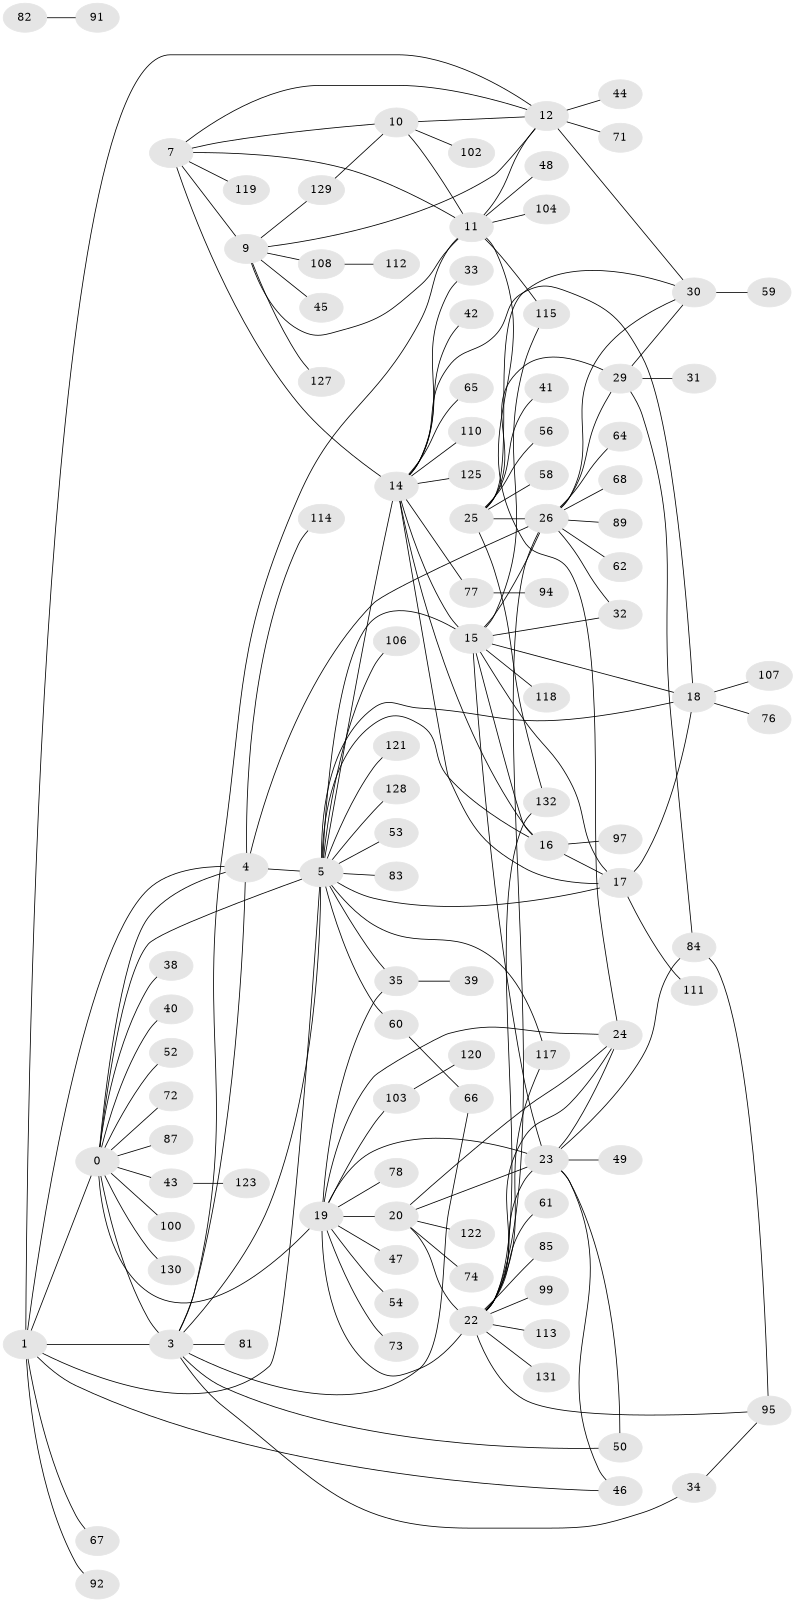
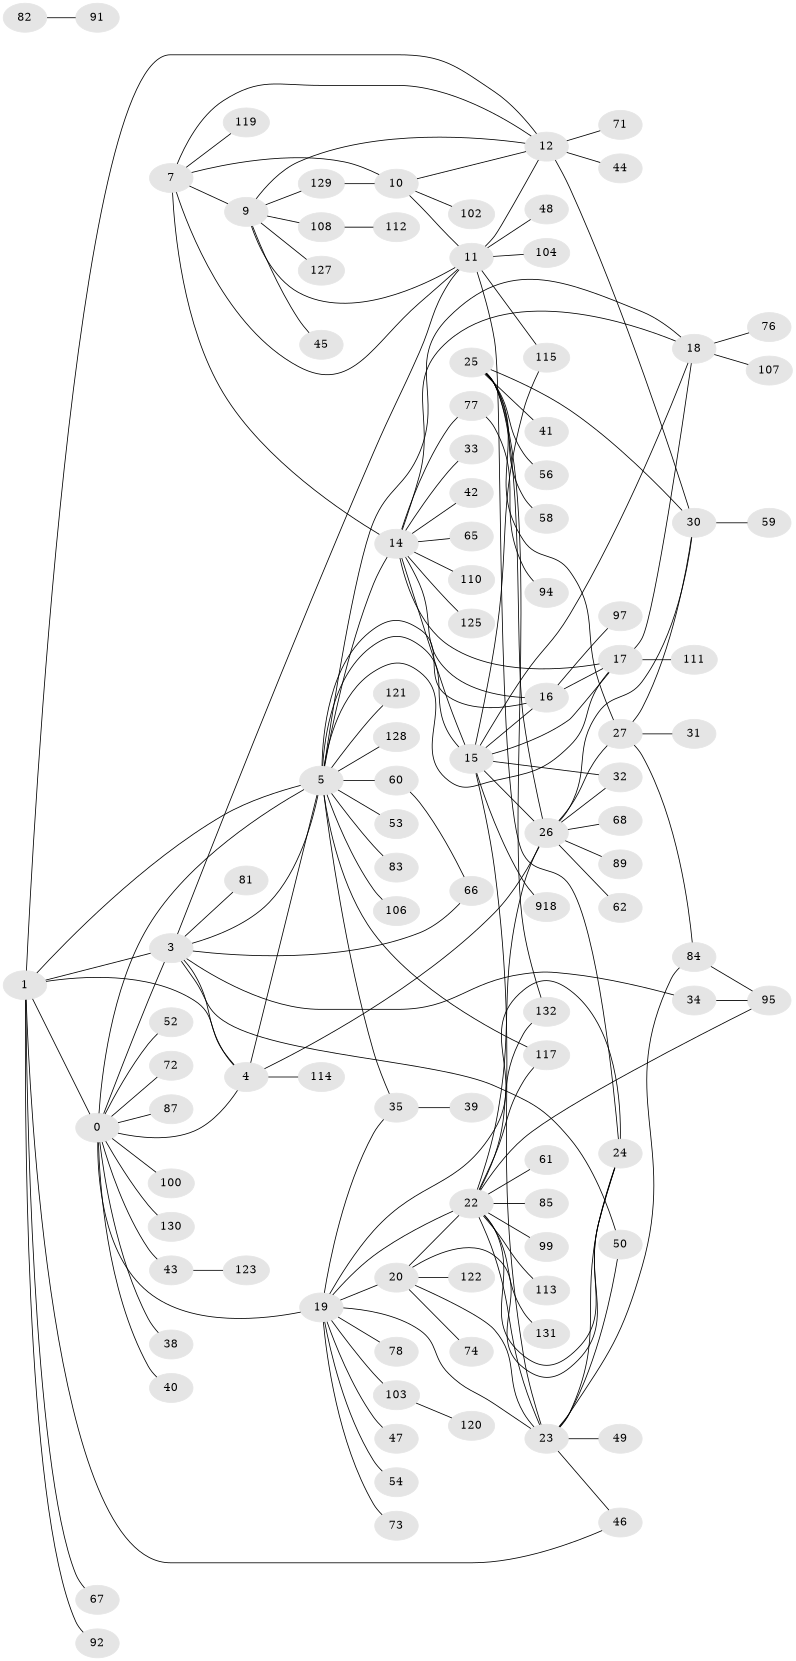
  graph {
    rankdir=LR
    node [color=gray90 style=filled]
    1 [super="+6"]
    n2 [label=0 super="+109"]
    3 [super="+70"]
    4 [super="+80"]
    5 [super="+13"]
    12 [super="+124"]
    46
    67
    92
    19 [super="+21"]
    38
    40
    43 [super="+57"]
    52
    72
    87
    100
    130
    11 [super="+69"]
    34
    50
    66
    81
    26 [super="+28"]
    114
    14 [super="+37"]
    15 [super="+63"]
    16
    17 [super="+90"]
    18 [super="+101"]
    35 [super="+96"]
    53
    60
    83
    106
    117
    121
    128
    30 [super="+55"]
    44
    71
    24
    23 [super="+93"]
    20 [super="+75"]
    22 [super="+36"]
    47
    54
    73 [super="+79"]
    78
    103 [super="+126"]
    123
    48
    104
    115
    95 [super="+116"]
    32 [super="+51"]
-   29 [super="+88"]
+   29 [super="+88" label=27]
    62 [super="+98"]
-   64
    68
    89
    33
    42
    65
    77
    110
    125
-   118
+   118 [label=918]
    97
    111
    76
    107
    39
    7 [super="+8"]
    9 [super="+105"]
    10 [super="+86"]
    119
    45
    108
    127
    129
    102
    112
    59
    94
    49
    84
    74
    122
    61
    85
    99
    113
    131
    132
    120
    82
    91
    25 [super="+27"]
    41
    56
    58
    31
    1 -- n2 [weight=2]
    1 -- 3 [weight=2]
    1 -- 4 [weight=2]
    1 -- 5 [weight=2]
    1 -- 12
    1 -- 46
    1 -- 67
    1 -- 92
    n2 -- 3
    n2 -- 4
    n2 -- 5
    n2 -- 19
    n2 -- 38
    n2 -- 40
    n2 -- 43
    n2 -- 52
    n2 -- 72
    n2 -- 87
    n2 -- 100
    n2 -- 130
    3 -- 4
    3 -- 5
    3 -- 11
    3 -- 34
    3 -- 50
    3 -- 66
    3 -- 81
    4 -- 5
    4 -- 26
    4 -- 114
    5 -- 14
    5 -- 15
    5 -- 16
    5 -- 17
    5 -- 18
    5 -- 35
    5 -- 53
    5 -- 60
    5 -- 83
    5 -- 106
    5 -- 117
    5 -- 121
    5 -- 128
    12 -- 30
    12 -- 44
    12 -- 71
    19 -- 35
    19 -- 24 [weight=2]
    19 -- 23 [weight=2]
    19 -- 20 [weight=2]
    19 -- 22 [weight=2]
    19 -- 47
    19 -- 54
    19 -- 73
    19 -- 78
    19 -- 103
    43 -- 123
    11 -- 12
    11 -- 24
    11 -- 48
    11 -- 104
    11 -- 115
    34 -- 95
    26 -- 30 [weight=2]
    26 -- 32
    26 -- 29 [weight=2]
    26 -- 62
-   26 -- 64
    26 -- 68
    26 -- 89
    14 -- 15
    14 -- 16
    14 -- 17
    14 -- 18
    14 -- 33
    14 -- 42
    14 -- 65
    14 -- 77
    14 -- 110
    14 -- 125
    15 -- 26
    15 -- 16
    15 -- 17
    15 -- 18
    15 -- 23
    15 -- 115
    15 -- 32
    15 -- 118
    16 -- 17
    16 -- 97
    17 -- 18
    17 -- 111
    18 -- 76
    18 -- 107
    35 -- 39
    60 -- 66
    30 -- 59
    23 -- 46
    23 -- 50
    23 -- 24
    23 -- 49
    23 -- 84
    20 -- 24
    20 -- 23
    20 -- 22
    20 -- 74
    20 -- 122
    22 -- 26
    22 -- 117
    22 -- 24
    22 -- 23
    22 -- 95
    22 -- 61
    22 -- 85
    22 -- 99
    22 -- 113
    22 -- 131
    22 -- 132
    103 -- 120
    29 -- 30
    29 -- 84
    29 -- 31
    77 -- 94
    7 -- 12 [weight=2]
    7 -- 11 [weight=2]
    7 -- 14
    7 -- 9 [weight=2]
    7 -- 10 [weight=2]
    7 -- 119
    9 -- 12
    9 -- 11
    9 -- 45
    9 -- 108
    9 -- 127
    9 -- 129
    10 -- 12
    10 -- 11
    10 -- 102
    108 -- 112
    129 -- 10
    84 -- 95
    82 -- 91
    25 -- 26 [weight=4]
    25 -- 30 [weight=2]
    25 -- 29 [weight=2]
    25 -- 132
    25 -- 41
    25 -- 56
    25 -- 58
  }
